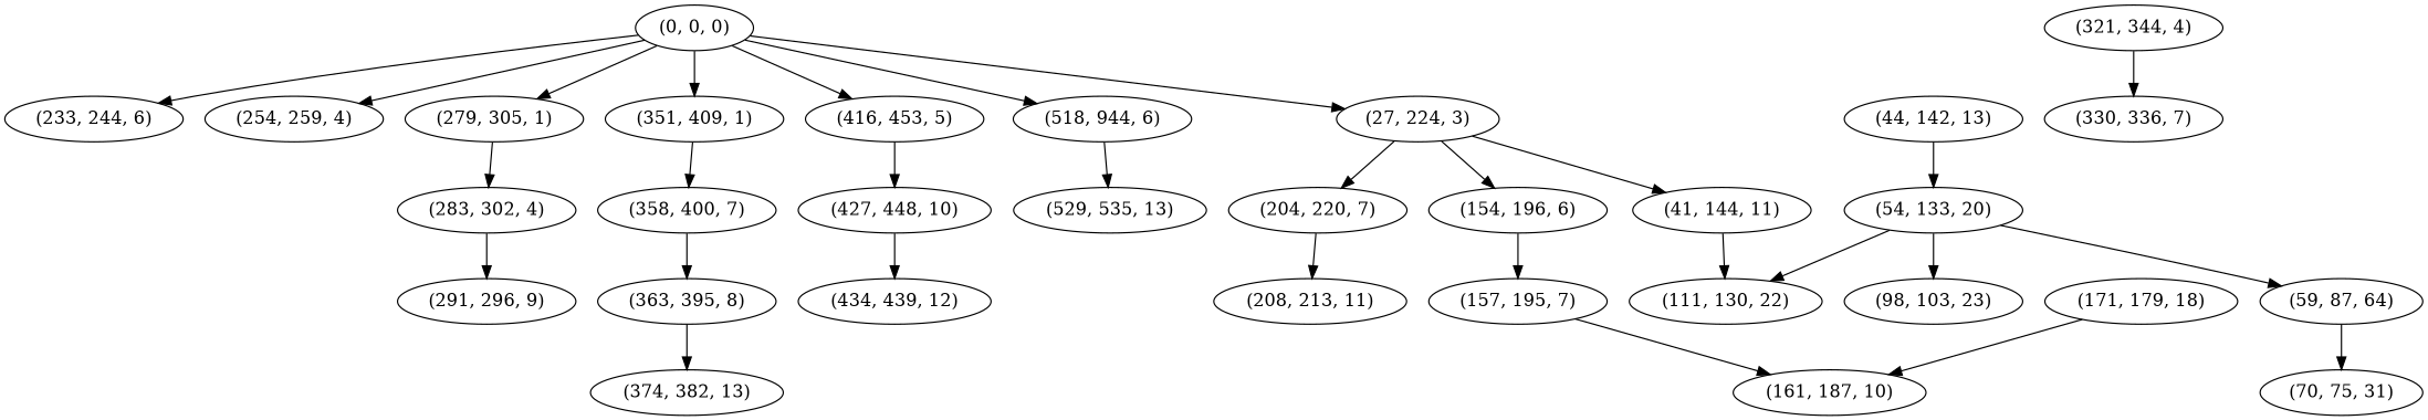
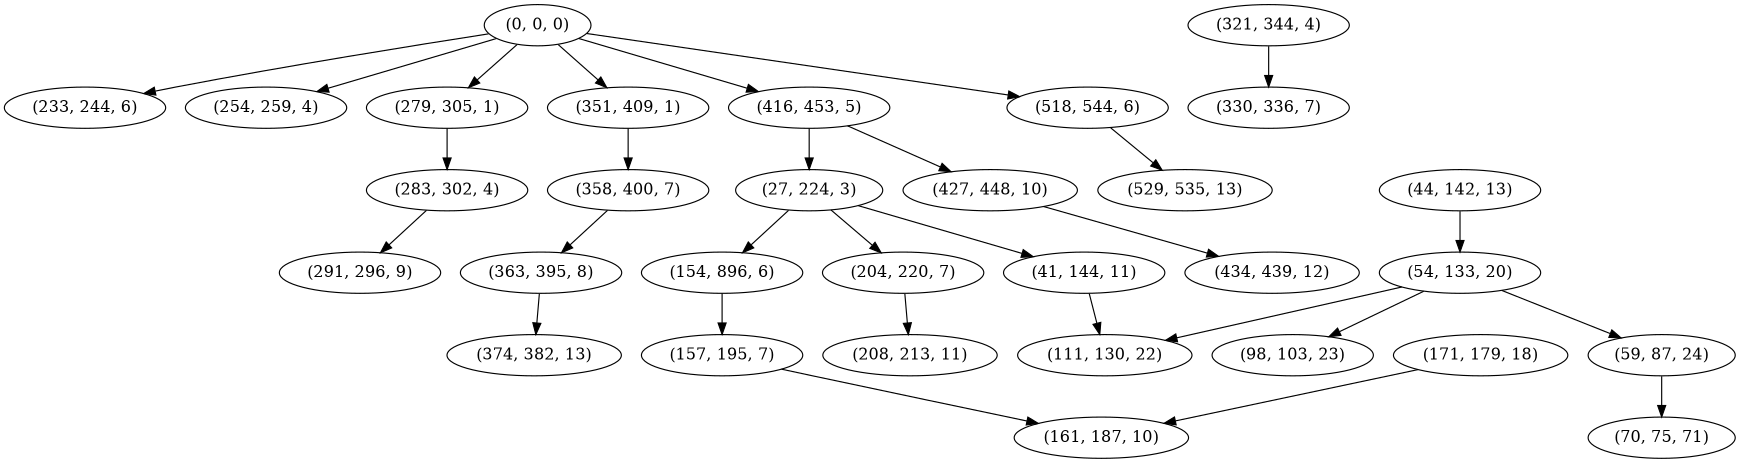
  digraph {
    "(0, 0, 0)"
    "(27, 224, 3)"
    "(233, 244, 6)"
    "(254, 259, 4)"
    "(279, 305, 1)"
    "(351, 409, 1)"
    "(416, 453, 5)"
-   "(518, 544, 6)" [label="(518, 944, 6)"]
+   "(518, 544, 6)"
    "(41, 144, 11)"
-   "(154, 196, 6)"
+   "(154, 196, 6)" [label="(154, 896, 6)"]
    "(204, 220, 7)"
    "(283, 302, 4)"
    "(321, 344, 4)"
    "(330, 336, 7)"
    "(358, 400, 7)"
    "(427, 448, 10)"
    "(529, 535, 13)"
    "(111, 130, 22)"
    "(157, 195, 7)"
    "(208, 213, 11)"
    "(44, 142, 13)"
    "(54, 133, 20)"
-   "(59, 87, 24)" [label="(59, 87, 64)"]
+   "(59, 87, 24)"
    "(98, 103, 23)"
-   "(70, 75, 31)"
+   "(70, 75, 31)" [label="(70, 75, 71)"]
    "(161, 187, 10)"
    "(171, 179, 18)"
    "(291, 296, 9)"
    n29 [label="(363, 395, 8)"]
    "(374, 382, 13)"
    "(434, 439, 12)"
-   "(0, 0, 0)" -> "(27, 224, 3)"
+   "(416, 453, 5)" -> "(27, 224, 3)"
    "(0, 0, 0)" -> "(233, 244, 6)"
    "(0, 0, 0)" -> "(254, 259, 4)"
    "(0, 0, 0)" -> "(279, 305, 1)"
    "(0, 0, 0)" -> "(351, 409, 1)"
    "(0, 0, 0)" -> "(416, 453, 5)"
    "(0, 0, 0)" -> "(518, 544, 6)"
    "(27, 224, 3)" -> "(41, 144, 11)"
    "(27, 224, 3)" -> "(154, 196, 6)"
    "(27, 224, 3)" -> "(204, 220, 7)"
    "(279, 305, 1)" -> "(283, 302, 4)"
    "(351, 409, 1)" -> "(358, 400, 7)"
    "(416, 453, 5)" -> "(427, 448, 10)"
    "(518, 544, 6)" -> "(529, 535, 13)"
    "(41, 144, 11)" -> "(111, 130, 22)"
    "(154, 196, 6)" -> "(157, 195, 7)"
    "(204, 220, 7)" -> "(208, 213, 11)"
    "(283, 302, 4)" -> "(291, 296, 9)"
    "(321, 344, 4)" -> "(330, 336, 7)"
    "(358, 400, 7)" -> n29
    "(427, 448, 10)" -> "(434, 439, 12)"
    "(157, 195, 7)" -> "(161, 187, 10)"
    "(44, 142, 13)" -> "(54, 133, 20)"
    "(54, 133, 20)" -> "(111, 130, 22)"
    "(54, 133, 20)" -> "(59, 87, 24)"
    "(54, 133, 20)" -> "(98, 103, 23)"
    "(59, 87, 24)" -> "(70, 75, 31)"
    "(171, 179, 18)" -> "(161, 187, 10)"
    n29 -> "(374, 382, 13)"
  }
